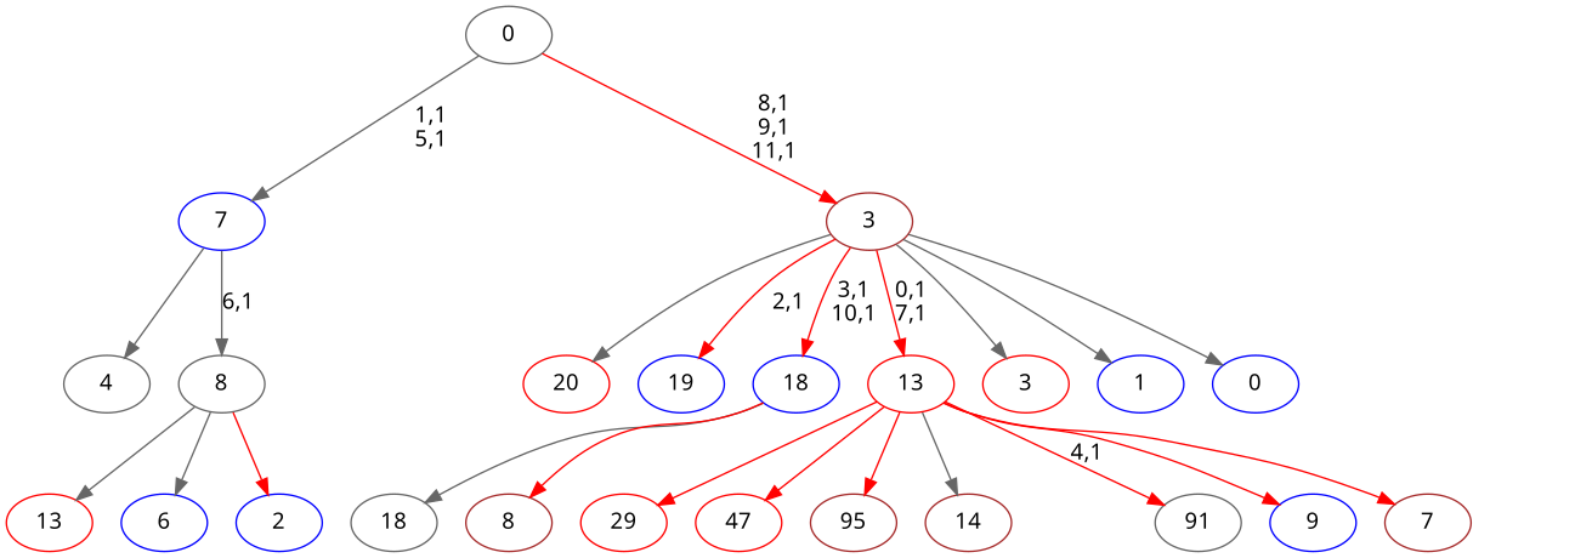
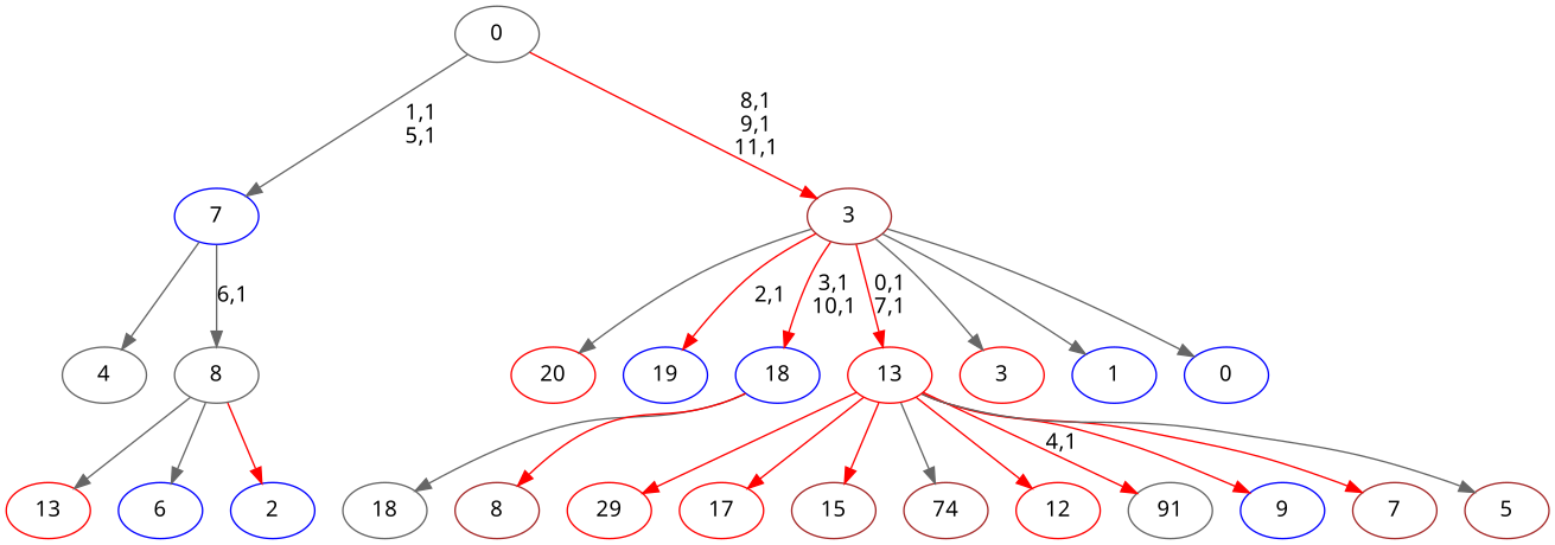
  digraph {
    fontname="Noto Sans"
    node [color=blue fontname="Noto Sans"]
    edge [color=red fontname="Noto Sans"]
    n1 [color=red label=29]
    n2 [color=red label=20]
    n3 [label=19]
    n4 [color=gray40 label=18]
-   n5 [color=red label=47]
-   n6 [color=brown label=95]
-   n7 [color=brown label=14]
+   n5 [color=red label=17]
+   n6 [color=brown label=15]
+   n7 [color=brown label=74]
    n8 [color=red label=13]
+   n9 [color=red label=12]
    n10 [color=gray40 label=91]
    n11 [label=9]
    n12 [color=brown label=8]
    18
    n14 [color=brown label=7]
    n15 [label=6]
+   n16 [color=brown label=5]
    13 [color=red]
    n18 [color=gray40 label=4]
    n19 [color=red label=3]
    n20 [label=2]
    8 [color=gray40]
    7
    n23 [label=1]
    n24 [label=0]
    3 [color=brown]
    0 [color=gray40]
    18 -> n4 [color=gray40]
    18 -> n12
    13 -> n1
    13 -> n5
    13 -> n6
    13 -> n7 [color=gray40]
+   13 -> n9
    13 -> n10 [label="4,1"]
    13 -> n11
    13 -> n14
+   13 -> n16 [color=gray40]
    8 -> n8 [color=gray40]
    8 -> n15 [color=gray40]
    8 -> n20
    7 -> n18 [color=gray40]
    7 -> 8 [color=gray40 label="6,1"]
    3 -> n2 [color=gray40]
    3 -> n3 [label="2,1"]
    3 -> 18 [label="3,1\n10,1"]
    3 -> 13 [label="0,1\n7,1"]
    3 -> n19 [color=gray40]
    3 -> n23 [color=gray40]
    3 -> n24 [color=gray40]
    0 -> 7 [color=gray40 label="1,1\n5,1"]
    0 -> 3 [label="8,1\n9,1\n11,1"]
  }
